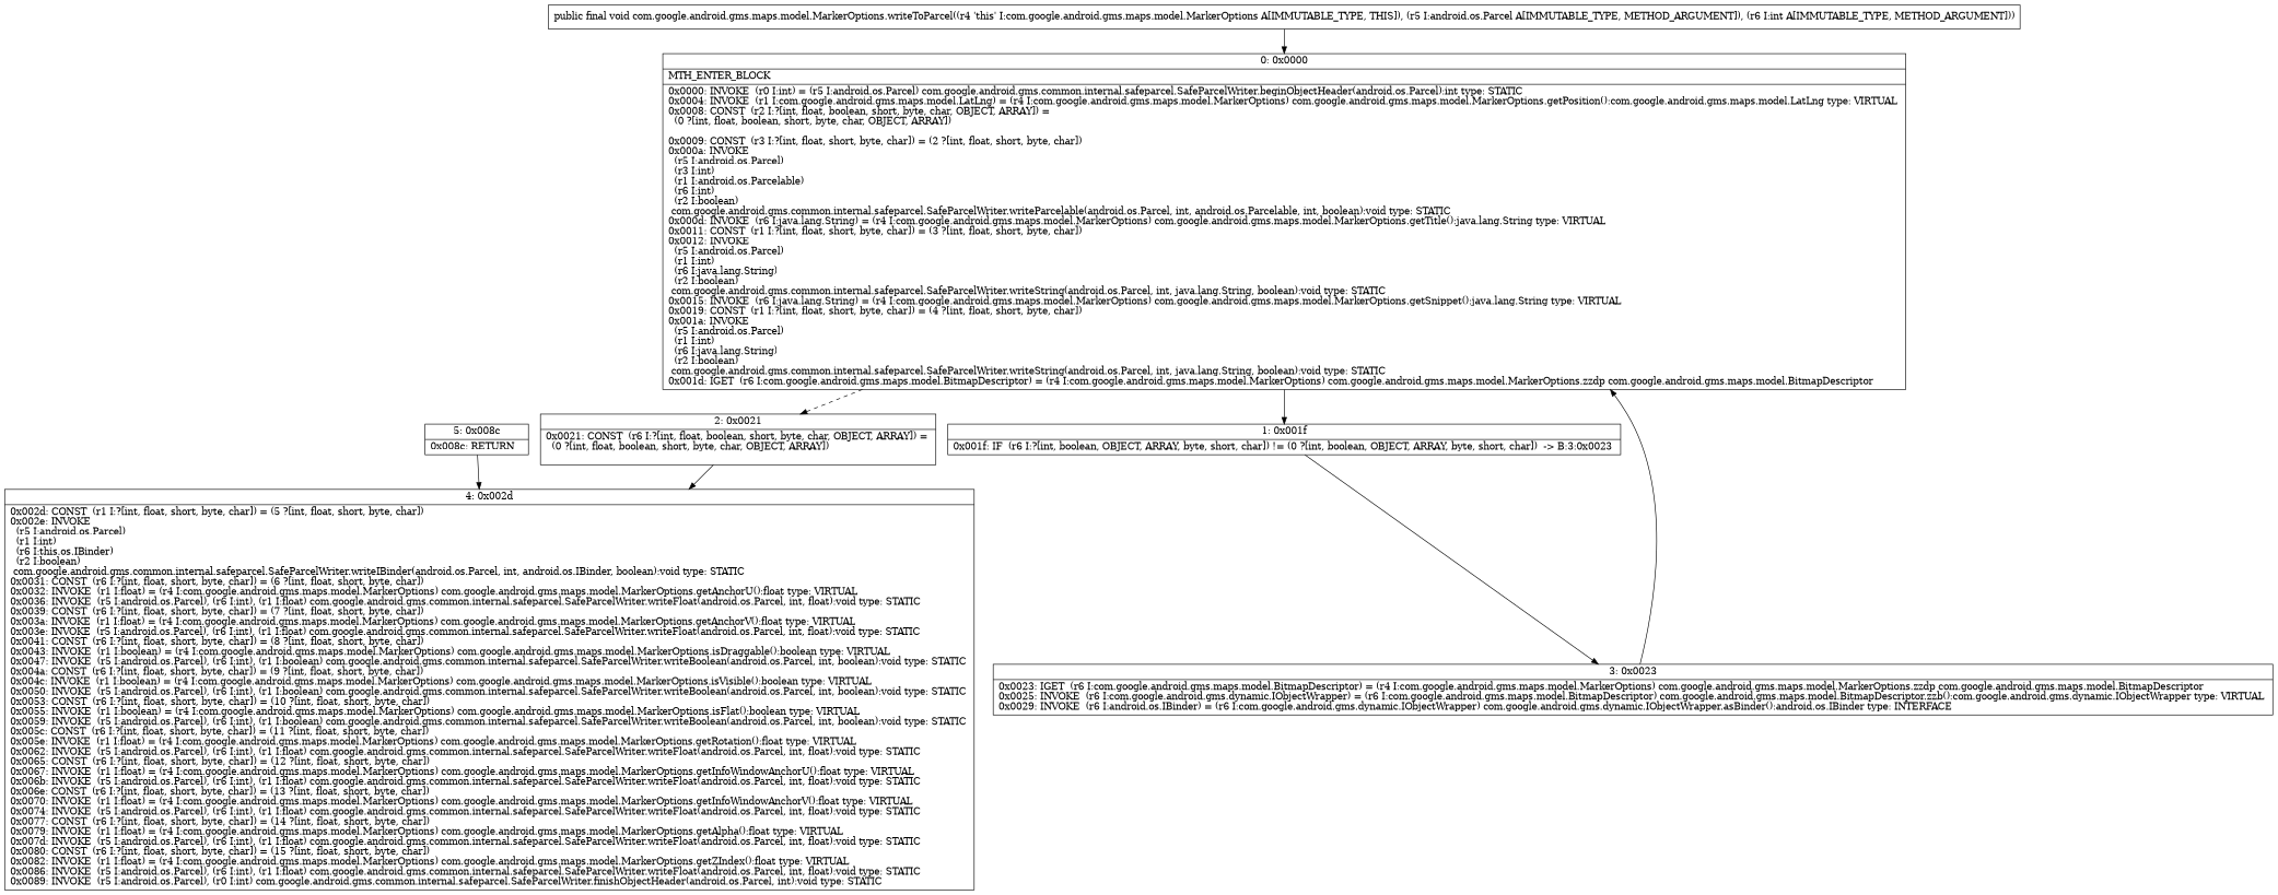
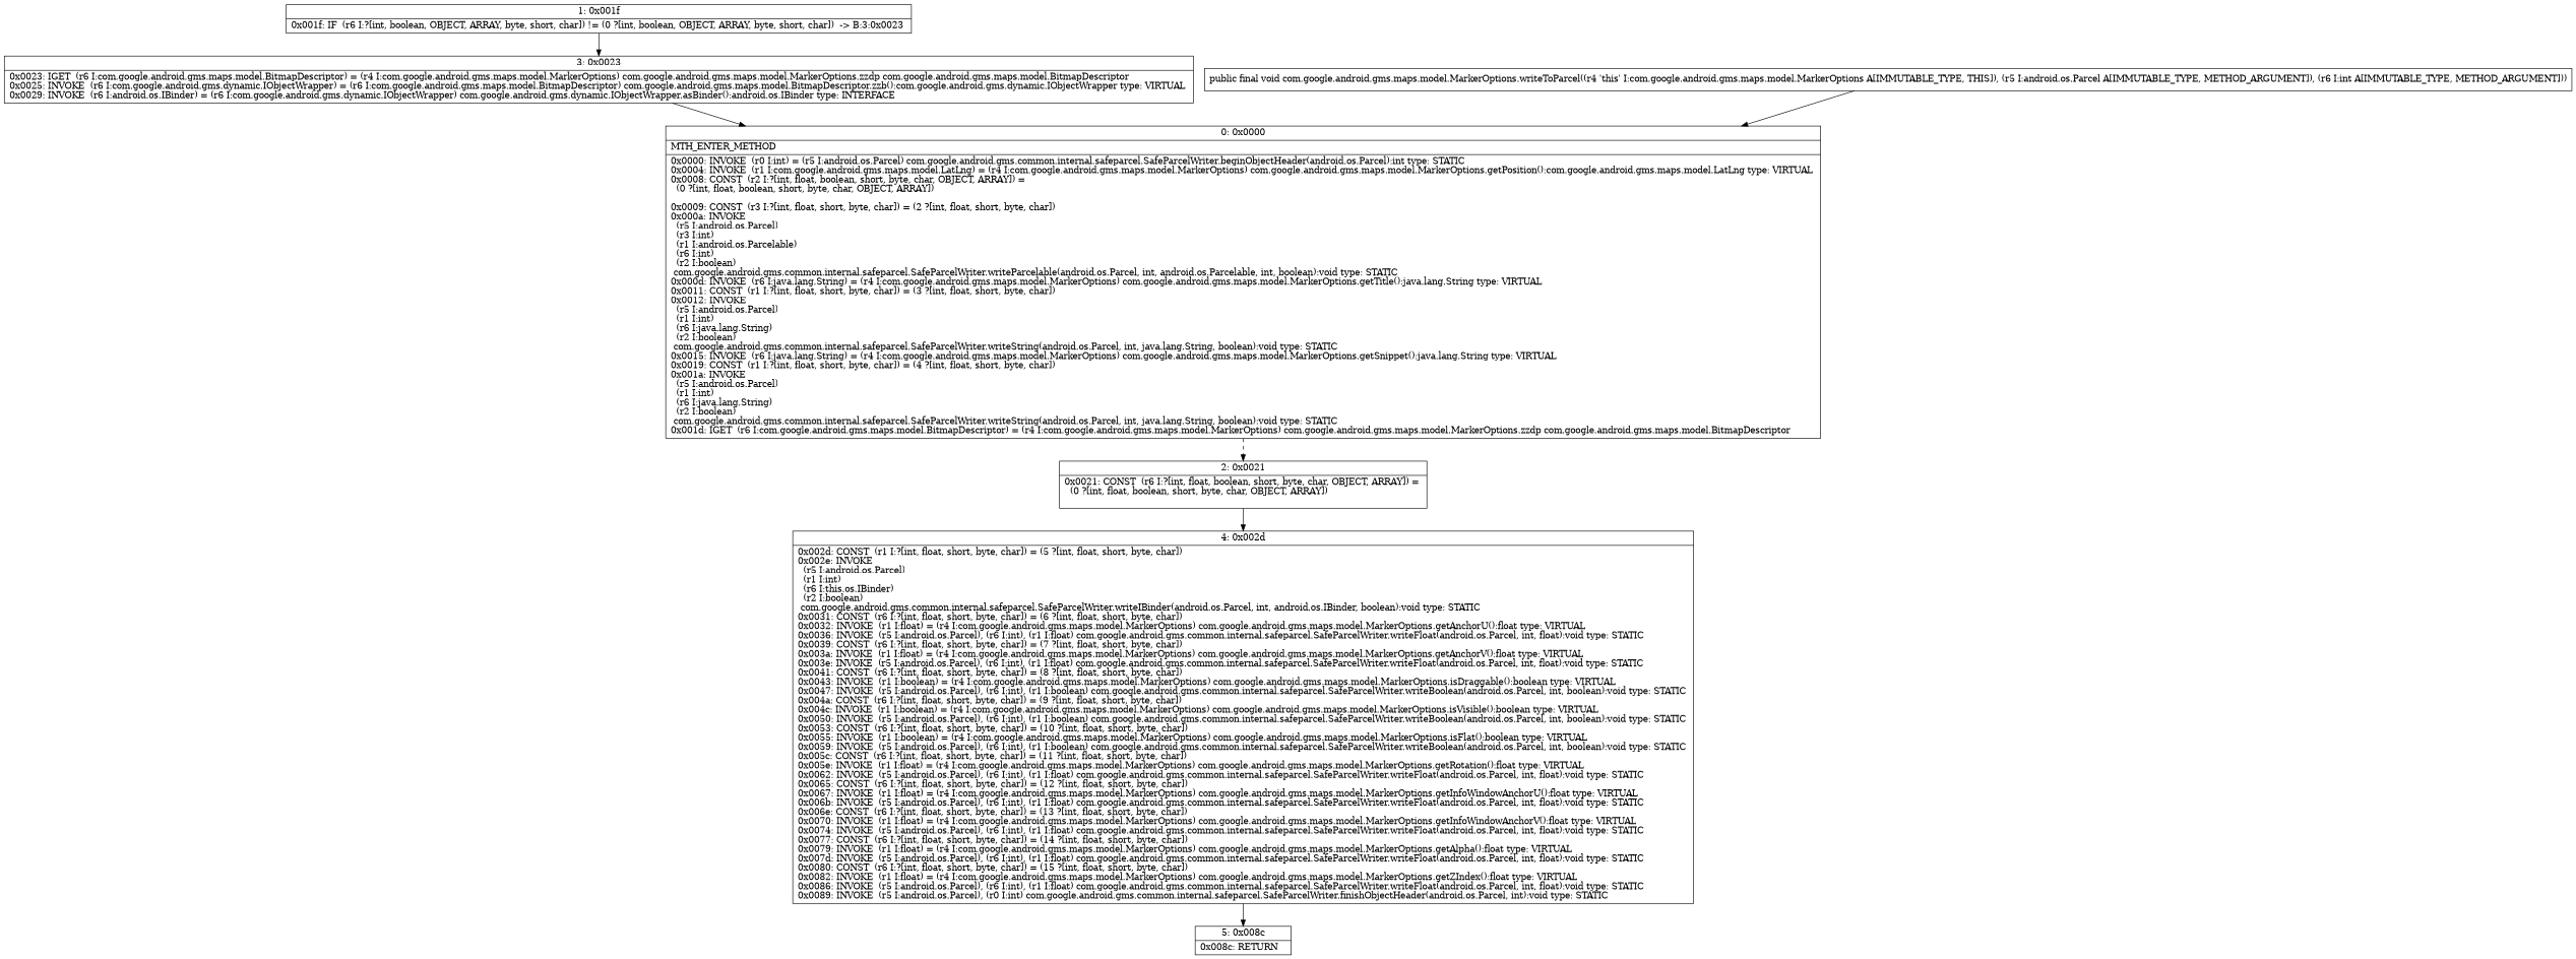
  digraph {
    node [shape=record]
-   n1 [label="{0\:\ 0x0000|MTH_ENTER_BLOCK\l|0x0000: INVOKE  (r0 I:int) = (r5 I:android.os.Parcel) com.google.android.gms.common.internal.safeparcel.SafeParcelWriter.beginObjectHeader(android.os.Parcel):int type: STATIC \l0x0004: INVOKE  (r1 I:com.google.android.gms.maps.model.LatLng) = (r4 I:com.google.android.gms.maps.model.MarkerOptions) com.google.android.gms.maps.model.MarkerOptions.getPosition():com.google.android.gms.maps.model.LatLng type: VIRTUAL \l0x0008: CONST  (r2 I:?[int, float, boolean, short, byte, char, OBJECT, ARRAY]) = \l  (0 ?[int, float, boolean, short, byte, char, OBJECT, ARRAY])\l \l0x0009: CONST  (r3 I:?[int, float, short, byte, char]) = (2 ?[int, float, short, byte, char]) \l0x000a: INVOKE  \l  (r5 I:android.os.Parcel)\l  (r3 I:int)\l  (r1 I:android.os.Parcelable)\l  (r6 I:int)\l  (r2 I:boolean)\l com.google.android.gms.common.internal.safeparcel.SafeParcelWriter.writeParcelable(android.os.Parcel, int, android.os.Parcelable, int, boolean):void type: STATIC \l0x000d: INVOKE  (r6 I:java.lang.String) = (r4 I:com.google.android.gms.maps.model.MarkerOptions) com.google.android.gms.maps.model.MarkerOptions.getTitle():java.lang.String type: VIRTUAL \l0x0011: CONST  (r1 I:?[int, float, short, byte, char]) = (3 ?[int, float, short, byte, char]) \l0x0012: INVOKE  \l  (r5 I:android.os.Parcel)\l  (r1 I:int)\l  (r6 I:java.lang.String)\l  (r2 I:boolean)\l com.google.android.gms.common.internal.safeparcel.SafeParcelWriter.writeString(android.os.Parcel, int, java.lang.String, boolean):void type: STATIC \l0x0015: INVOKE  (r6 I:java.lang.String) = (r4 I:com.google.android.gms.maps.model.MarkerOptions) com.google.android.gms.maps.model.MarkerOptions.getSnippet():java.lang.String type: VIRTUAL \l0x0019: CONST  (r1 I:?[int, float, short, byte, char]) = (4 ?[int, float, short, byte, char]) \l0x001a: INVOKE  \l  (r5 I:android.os.Parcel)\l  (r1 I:int)\l  (r6 I:java.lang.String)\l  (r2 I:boolean)\l com.google.android.gms.common.internal.safeparcel.SafeParcelWriter.writeString(android.os.Parcel, int, java.lang.String, boolean):void type: STATIC \l0x001d: IGET  (r6 I:com.google.android.gms.maps.model.BitmapDescriptor) = (r4 I:com.google.android.gms.maps.model.MarkerOptions) com.google.android.gms.maps.model.MarkerOptions.zzdp com.google.android.gms.maps.model.BitmapDescriptor \l}"]
+   n1 [label="{0\:\ 0x0000|MTH_ENTER_METHOD\l|0x0000: INVOKE  (r0 I:int) = (r5 I:android.os.Parcel) com.google.android.gms.common.internal.safeparcel.SafeParcelWriter.beginObjectHeader(android.os.Parcel):int type: STATIC \l0x0004: INVOKE  (r1 I:com.google.android.gms.maps.model.LatLng) = (r4 I:com.google.android.gms.maps.model.MarkerOptions) com.google.android.gms.maps.model.MarkerOptions.getPosition():com.google.android.gms.maps.model.LatLng type: VIRTUAL \l0x0008: CONST  (r2 I:?[int, float, boolean, short, byte, char, OBJECT, ARRAY]) = \l  (0 ?[int, float, boolean, short, byte, char, OBJECT, ARRAY])\l \l0x0009: CONST  (r3 I:?[int, float, short, byte, char]) = (2 ?[int, float, short, byte, char]) \l0x000a: INVOKE  \l  (r5 I:android.os.Parcel)\l  (r3 I:int)\l  (r1 I:android.os.Parcelable)\l  (r6 I:int)\l  (r2 I:boolean)\l com.google.android.gms.common.internal.safeparcel.SafeParcelWriter.writeParcelable(android.os.Parcel, int, android.os.Parcelable, int, boolean):void type: STATIC \l0x000d: INVOKE  (r6 I:java.lang.String) = (r4 I:com.google.android.gms.maps.model.MarkerOptions) com.google.android.gms.maps.model.MarkerOptions.getTitle():java.lang.String type: VIRTUAL \l0x0011: CONST  (r1 I:?[int, float, short, byte, char]) = (3 ?[int, float, short, byte, char]) \l0x0012: INVOKE  \l  (r5 I:android.os.Parcel)\l  (r1 I:int)\l  (r6 I:java.lang.String)\l  (r2 I:boolean)\l com.google.android.gms.common.internal.safeparcel.SafeParcelWriter.writeString(android.os.Parcel, int, java.lang.String, boolean):void type: STATIC \l0x0015: INVOKE  (r6 I:java.lang.String) = (r4 I:com.google.android.gms.maps.model.MarkerOptions) com.google.android.gms.maps.model.MarkerOptions.getSnippet():java.lang.String type: VIRTUAL \l0x0019: CONST  (r1 I:?[int, float, short, byte, char]) = (4 ?[int, float, short, byte, char]) \l0x001a: INVOKE  \l  (r5 I:android.os.Parcel)\l  (r1 I:int)\l  (r6 I:java.lang.String)\l  (r2 I:boolean)\l com.google.android.gms.common.internal.safeparcel.SafeParcelWriter.writeString(android.os.Parcel, int, java.lang.String, boolean):void type: STATIC \l0x001d: IGET  (r6 I:com.google.android.gms.maps.model.BitmapDescriptor) = (r4 I:com.google.android.gms.maps.model.MarkerOptions) com.google.android.gms.maps.model.MarkerOptions.zzdp com.google.android.gms.maps.model.BitmapDescriptor \l}"]
    n2 [label="{1\:\ 0x001f|0x001f: IF  (r6 I:?[int, boolean, OBJECT, ARRAY, byte, short, char]) != (0 ?[int, boolean, OBJECT, ARRAY, byte, short, char])  \-\> B:3:0x0023 \l}"]
    n3 [label="{2\:\ 0x0021|0x0021: CONST  (r6 I:?[int, float, boolean, short, byte, char, OBJECT, ARRAY]) = \l  (0 ?[int, float, boolean, short, byte, char, OBJECT, ARRAY])\l \l}"]
    n4 [label="{3\:\ 0x0023|0x0023: IGET  (r6 I:com.google.android.gms.maps.model.BitmapDescriptor) = (r4 I:com.google.android.gms.maps.model.MarkerOptions) com.google.android.gms.maps.model.MarkerOptions.zzdp com.google.android.gms.maps.model.BitmapDescriptor \l0x0025: INVOKE  (r6 I:com.google.android.gms.dynamic.IObjectWrapper) = (r6 I:com.google.android.gms.maps.model.BitmapDescriptor) com.google.android.gms.maps.model.BitmapDescriptor.zzb():com.google.android.gms.dynamic.IObjectWrapper type: VIRTUAL \l0x0029: INVOKE  (r6 I:android.os.IBinder) = (r6 I:com.google.android.gms.dynamic.IObjectWrapper) com.google.android.gms.dynamic.IObjectWrapper.asBinder():android.os.IBinder type: INTERFACE \l}"]
    n5 [label="{4\:\ 0x002d|0x002d: CONST  (r1 I:?[int, float, short, byte, char]) = (5 ?[int, float, short, byte, char]) \l0x002e: INVOKE  \l  (r5 I:android.os.Parcel)\l  (r1 I:int)\l  (r6 I:this.os.IBinder)\l  (r2 I:boolean)\l com.google.android.gms.common.internal.safeparcel.SafeParcelWriter.writeIBinder(android.os.Parcel, int, android.os.IBinder, boolean):void type: STATIC \l0x0031: CONST  (r6 I:?[int, float, short, byte, char]) = (6 ?[int, float, short, byte, char]) \l0x0032: INVOKE  (r1 I:float) = (r4 I:com.google.android.gms.maps.model.MarkerOptions) com.google.android.gms.maps.model.MarkerOptions.getAnchorU():float type: VIRTUAL \l0x0036: INVOKE  (r5 I:android.os.Parcel), (r6 I:int), (r1 I:float) com.google.android.gms.common.internal.safeparcel.SafeParcelWriter.writeFloat(android.os.Parcel, int, float):void type: STATIC \l0x0039: CONST  (r6 I:?[int, float, short, byte, char]) = (7 ?[int, float, short, byte, char]) \l0x003a: INVOKE  (r1 I:float) = (r4 I:com.google.android.gms.maps.model.MarkerOptions) com.google.android.gms.maps.model.MarkerOptions.getAnchorV():float type: VIRTUAL \l0x003e: INVOKE  (r5 I:android.os.Parcel), (r6 I:int), (r1 I:float) com.google.android.gms.common.internal.safeparcel.SafeParcelWriter.writeFloat(android.os.Parcel, int, float):void type: STATIC \l0x0041: CONST  (r6 I:?[int, float, short, byte, char]) = (8 ?[int, float, short, byte, char]) \l0x0043: INVOKE  (r1 I:boolean) = (r4 I:com.google.android.gms.maps.model.MarkerOptions) com.google.android.gms.maps.model.MarkerOptions.isDraggable():boolean type: VIRTUAL \l0x0047: INVOKE  (r5 I:android.os.Parcel), (r6 I:int), (r1 I:boolean) com.google.android.gms.common.internal.safeparcel.SafeParcelWriter.writeBoolean(android.os.Parcel, int, boolean):void type: STATIC \l0x004a: CONST  (r6 I:?[int, float, short, byte, char]) = (9 ?[int, float, short, byte, char]) \l0x004c: INVOKE  (r1 I:boolean) = (r4 I:com.google.android.gms.maps.model.MarkerOptions) com.google.android.gms.maps.model.MarkerOptions.isVisible():boolean type: VIRTUAL \l0x0050: INVOKE  (r5 I:android.os.Parcel), (r6 I:int), (r1 I:boolean) com.google.android.gms.common.internal.safeparcel.SafeParcelWriter.writeBoolean(android.os.Parcel, int, boolean):void type: STATIC \l0x0053: CONST  (r6 I:?[int, float, short, byte, char]) = (10 ?[int, float, short, byte, char]) \l0x0055: INVOKE  (r1 I:boolean) = (r4 I:com.google.android.gms.maps.model.MarkerOptions) com.google.android.gms.maps.model.MarkerOptions.isFlat():boolean type: VIRTUAL \l0x0059: INVOKE  (r5 I:android.os.Parcel), (r6 I:int), (r1 I:boolean) com.google.android.gms.common.internal.safeparcel.SafeParcelWriter.writeBoolean(android.os.Parcel, int, boolean):void type: STATIC \l0x005c: CONST  (r6 I:?[int, float, short, byte, char]) = (11 ?[int, float, short, byte, char]) \l0x005e: INVOKE  (r1 I:float) = (r4 I:com.google.android.gms.maps.model.MarkerOptions) com.google.android.gms.maps.model.MarkerOptions.getRotation():float type: VIRTUAL \l0x0062: INVOKE  (r5 I:android.os.Parcel), (r6 I:int), (r1 I:float) com.google.android.gms.common.internal.safeparcel.SafeParcelWriter.writeFloat(android.os.Parcel, int, float):void type: STATIC \l0x0065: CONST  (r6 I:?[int, float, short, byte, char]) = (12 ?[int, float, short, byte, char]) \l0x0067: INVOKE  (r1 I:float) = (r4 I:com.google.android.gms.maps.model.MarkerOptions) com.google.android.gms.maps.model.MarkerOptions.getInfoWindowAnchorU():float type: VIRTUAL \l0x006b: INVOKE  (r5 I:android.os.Parcel), (r6 I:int), (r1 I:float) com.google.android.gms.common.internal.safeparcel.SafeParcelWriter.writeFloat(android.os.Parcel, int, float):void type: STATIC \l0x006e: CONST  (r6 I:?[int, float, short, byte, char]) = (13 ?[int, float, short, byte, char]) \l0x0070: INVOKE  (r1 I:float) = (r4 I:com.google.android.gms.maps.model.MarkerOptions) com.google.android.gms.maps.model.MarkerOptions.getInfoWindowAnchorV():float type: VIRTUAL \l0x0074: INVOKE  (r5 I:android.os.Parcel), (r6 I:int), (r1 I:float) com.google.android.gms.common.internal.safeparcel.SafeParcelWriter.writeFloat(android.os.Parcel, int, float):void type: STATIC \l0x0077: CONST  (r6 I:?[int, float, short, byte, char]) = (14 ?[int, float, short, byte, char]) \l0x0079: INVOKE  (r1 I:float) = (r4 I:com.google.android.gms.maps.model.MarkerOptions) com.google.android.gms.maps.model.MarkerOptions.getAlpha():float type: VIRTUAL \l0x007d: INVOKE  (r5 I:android.os.Parcel), (r6 I:int), (r1 I:float) com.google.android.gms.common.internal.safeparcel.SafeParcelWriter.writeFloat(android.os.Parcel, int, float):void type: STATIC \l0x0080: CONST  (r6 I:?[int, float, short, byte, char]) = (15 ?[int, float, short, byte, char]) \l0x0082: INVOKE  (r1 I:float) = (r4 I:com.google.android.gms.maps.model.MarkerOptions) com.google.android.gms.maps.model.MarkerOptions.getZIndex():float type: VIRTUAL \l0x0086: INVOKE  (r5 I:android.os.Parcel), (r6 I:int), (r1 I:float) com.google.android.gms.common.internal.safeparcel.SafeParcelWriter.writeFloat(android.os.Parcel, int, float):void type: STATIC \l0x0089: INVOKE  (r5 I:android.os.Parcel), (r0 I:int) com.google.android.gms.common.internal.safeparcel.SafeParcelWriter.finishObjectHeader(android.os.Parcel, int):void type: STATIC \l}"]
    n6 [label="{5\:\ 0x008c|0x008c: RETURN   \l}"]
    n7 [label="{public final void com.google.android.gms.maps.model.MarkerOptions.writeToParcel((r4 'this' I:com.google.android.gms.maps.model.MarkerOptions A[IMMUTABLE_TYPE, THIS]), (r5 I:android.os.Parcel A[IMMUTABLE_TYPE, METHOD_ARGUMENT]), (r6 I:int A[IMMUTABLE_TYPE, METHOD_ARGUMENT])) }"]
-   n1 -> n2
    n1 -> n3 [style=dashed]
    n2 -> n4
    n3 -> n5
    n4 -> n1
-   n6 -> n5
+   n5 -> n6
    n7 -> n1
  }
